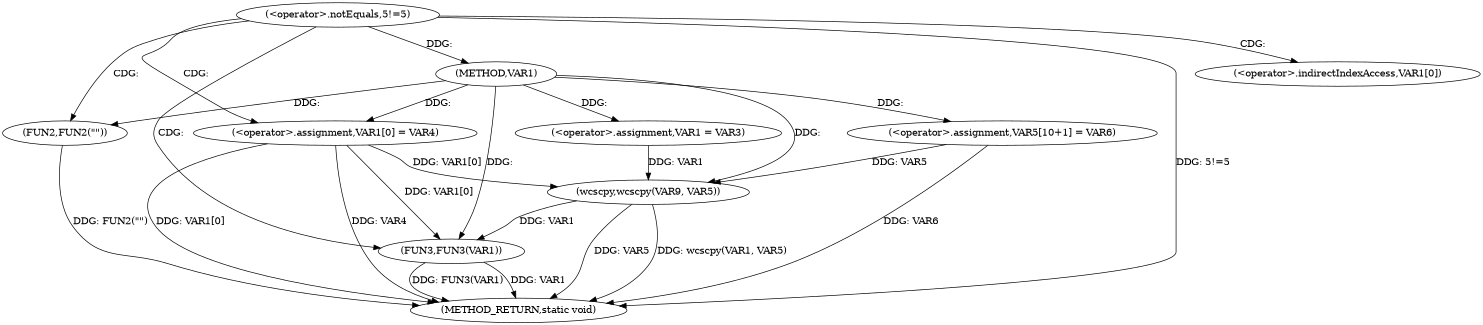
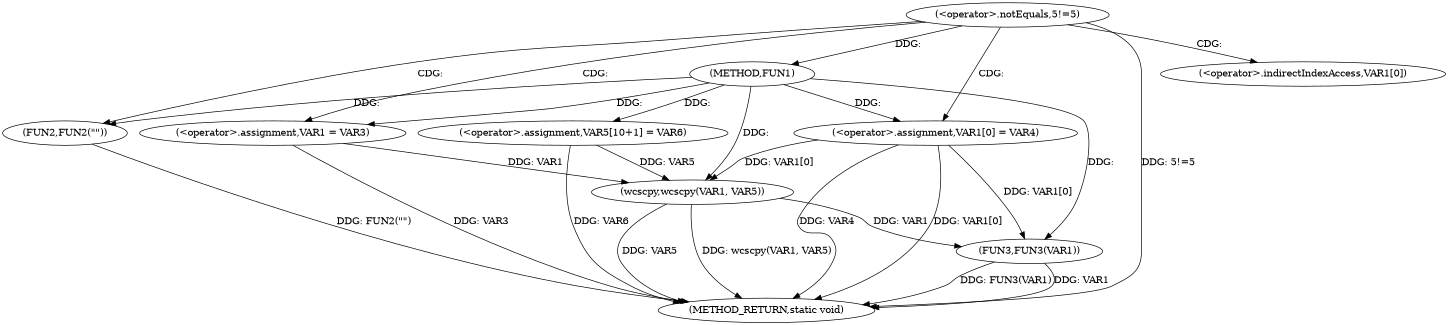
  digraph {
-   n1 [label="(METHOD,VAR1)"]
+   n1 [label="(METHOD,FUN1)"]
    n2 [label="(FUN2,FUN2(\"\"))"]
    n3 [label="(<operator>.assignment,VAR1 = VAR3)"]
    n4 [label="(<operator>.assignment,VAR1[0] = VAR4)"]
    n5 [label="(<operator>.assignment,VAR5[10+1] = VAR6)"]
-   n6 [label="(wcscpy,wcscpy(VAR9, VAR5))"]
+   n6 [label="(wcscpy,wcscpy(VAR1, VAR5))"]
    n7 [label="(FUN3,FUN3(VAR1))"]
    n8 [label="(<operator>.notEquals,5!=5)"]
    n9 [label="(METHOD_RETURN,static void)"]
    n10 [label="(<operator>.indirectIndexAccess,VAR1[0])"]
    n1 -> n2 [label="DDG: "]
    n1 -> n3 [label="DDG: "]
    n1 -> n4 [label="DDG: "]
    n1 -> n5 [label="DDG: "]
    n1 -> n6 [label="DDG: "]
    n1 -> n7 [label="DDG: "]
    n2 -> n9 [label="DDG: FUN2(\"\")"]
    n3 -> n6 [label="DDG: VAR1"]
+   n3 -> n9 [label="DDG: VAR3"]
    n4 -> n6 [label="DDG: VAR1[0]"]
    n4 -> n7 [label="DDG: VAR1[0]"]
    n4 -> n9 [label="DDG: VAR4"]
    n4 -> n9 [label="DDG: VAR1[0]"]
    n5 -> n6 [label="DDG: VAR5"]
    n5 -> n9 [label="DDG: VAR6"]
    n6 -> n7 [label="DDG: VAR1"]
    n6 -> n9 [label="DDG: VAR5"]
    n6 -> n9 [label="DDG: wcscpy(VAR1, VAR5)"]
    n7 -> n9 [label="DDG: FUN3(VAR1)"]
    n7 -> n9 [label="DDG: VAR1"]
    n8 -> n1 [label="DDG: "]
    n8 -> n2 [label="CDG: "]
-   n8 -> n7 [label="CDG: "]
+   n8 -> n3 [label="CDG: "]
    n8 -> n4 [label="CDG: "]
    n8 -> n9 [label="DDG: 5!=5"]
    n8 -> n10 [label="CDG: "]
  }
